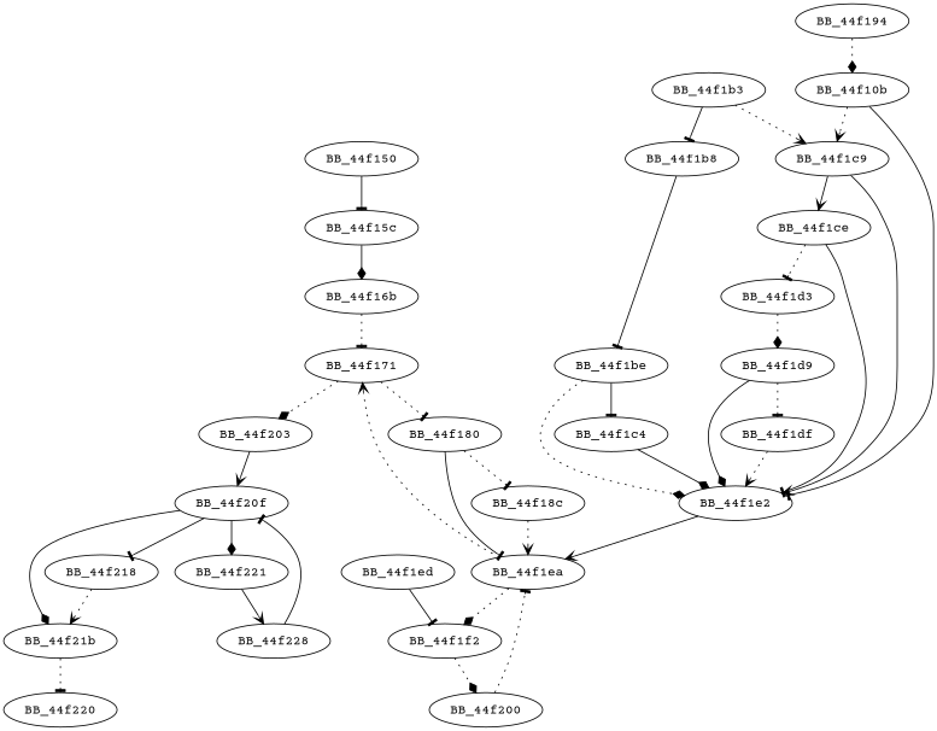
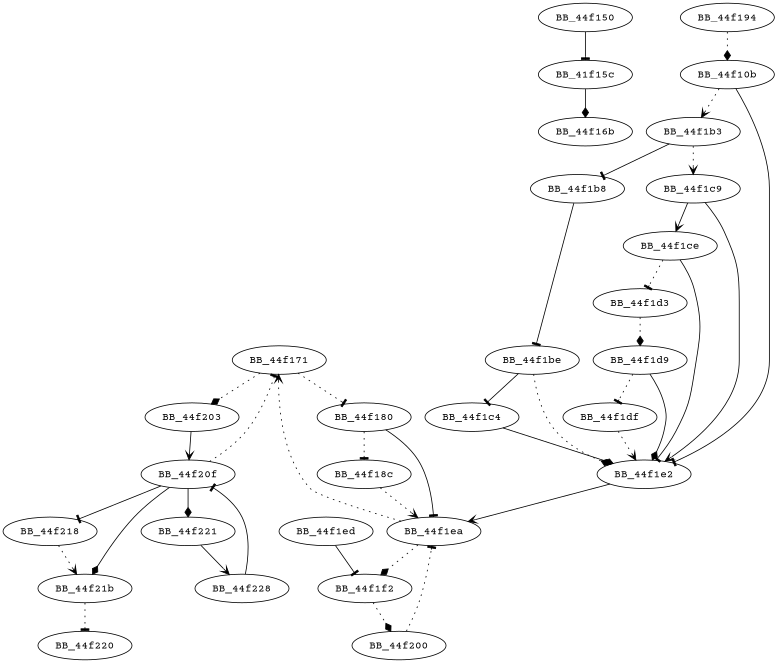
  digraph {
    fontname="Courier Prime"
    node [fontname="Courier Prime"]
    edge [arrowhead=tee fontname="Courier Prime" style=solid]
    BB_44f150
-   BB_44f15c
+   BB_44f15c [label=BB_41f15c]
    BB_44f16b
    BB_44f171
    BB_44f180
    BB_44f203
    BB_44f18c
    BB_44f1ea
    BB_44f20f
    BB_44f1f2
    BB_44f218
    BB_44f21b
    BB_44f221
    n14 [label=BB_44f10b]
    BB_44f194
    BB_44f200
    BB_44f1b3
    BB_44f1e2
    BB_44f1b8
    BB_44f1c9
    BB_44f1be
    BB_44f1ce
    BB_44f1c4
    BB_44f1d3
    BB_44f1d9
    BB_44f1df
    BB_44f1ed
    BB_44f220
    BB_44f228
    BB_44f150 -> BB_44f15c
    BB_44f15c -> BB_44f16b [arrowhead=diamond]
-   BB_44f16b -> BB_44f171 [style=dotted]
+   BB_44f20f -> BB_44f171 [style=dotted]
    BB_44f171 -> BB_44f180 [style=dotted]
    BB_44f171 -> BB_44f203 [arrowhead=diamond style=dotted]
    BB_44f180 -> BB_44f18c [style=dotted]
    BB_44f180 -> BB_44f1ea
    BB_44f203 -> BB_44f20f [arrowhead=vee]
    BB_44f18c -> BB_44f1ea [arrowhead=vee style=dotted]
    BB_44f1ea -> BB_44f171 [arrowhead=vee style=dotted]
    BB_44f1ea -> BB_44f1f2 [arrowhead=diamond style=dotted]
    BB_44f20f -> BB_44f218
    BB_44f20f -> BB_44f21b [arrowhead=diamond]
    BB_44f20f -> BB_44f221 [arrowhead=diamond]
    BB_44f1f2 -> BB_44f200 [arrowhead=diamond style=dotted]
    BB_44f218 -> BB_44f21b [arrowhead=vee style=dotted]
    BB_44f21b -> BB_44f220 [style=dotted]
    BB_44f221 -> BB_44f228 [arrowhead=vee]
-   n14 -> BB_44f1c9 [arrowhead=vee style=dotted]
+   n14 -> BB_44f1b3 [arrowhead=vee style=dotted]
    n14 -> BB_44f1e2
    BB_44f194 -> n14 [arrowhead=diamond style=dotted]
    BB_44f200 -> BB_44f1ea [style=dotted]
    BB_44f1b3 -> BB_44f1b8
    BB_44f1b3 -> BB_44f1c9 [arrowhead=vee style=dotted]
    BB_44f1e2 -> BB_44f1ea [arrowhead=vee]
    BB_44f1b8 -> BB_44f1be
    BB_44f1c9 -> BB_44f1e2 [arrowhead=vee]
    BB_44f1c9 -> BB_44f1ce [arrowhead=vee]
    BB_44f1be -> BB_44f1e2 [arrowhead=diamond style=dotted]
    BB_44f1be -> BB_44f1c4
    BB_44f1ce -> BB_44f1e2
    BB_44f1ce -> BB_44f1d3 [style=dotted]
    BB_44f1c4 -> BB_44f1e2 [arrowhead=diamond]
    BB_44f1d3 -> BB_44f1d9 [arrowhead=diamond style=dotted]
    BB_44f1d9 -> BB_44f1e2 [arrowhead=diamond]
    BB_44f1d9 -> BB_44f1df [style=dotted]
    BB_44f1df -> BB_44f1e2 [arrowhead=vee style=dotted]
    BB_44f1ed -> BB_44f1f2
    BB_44f228 -> BB_44f20f
  }
